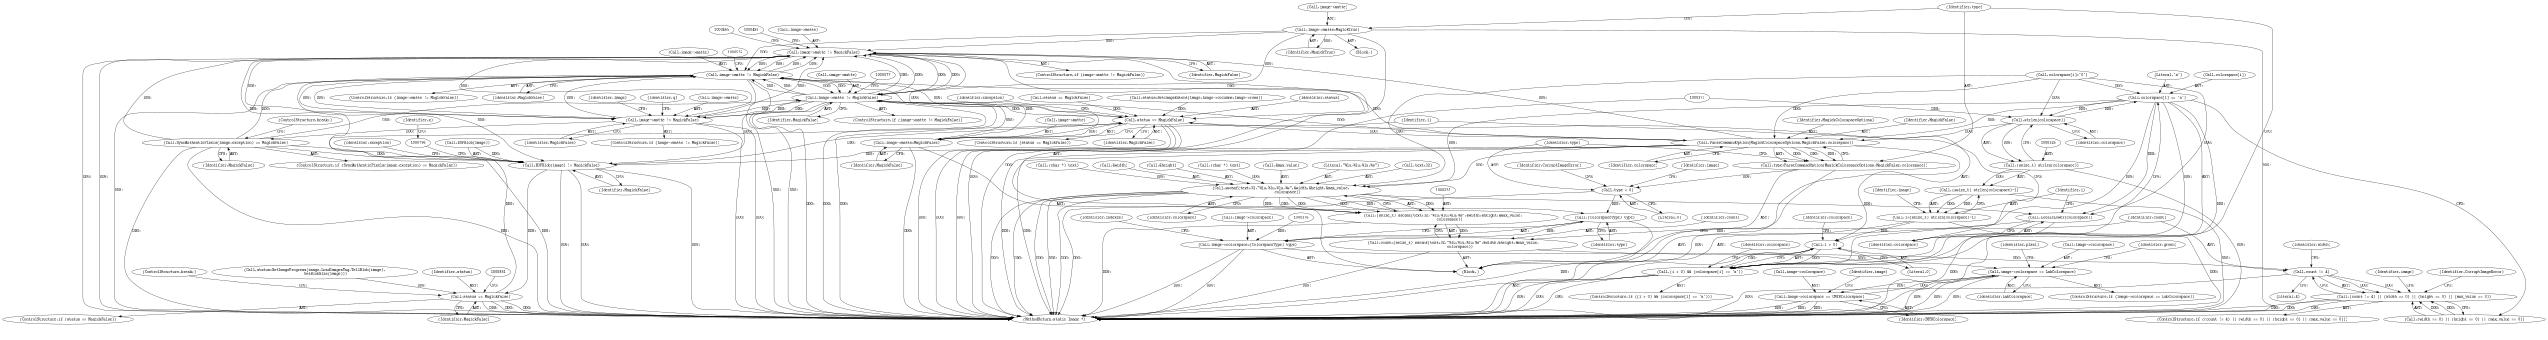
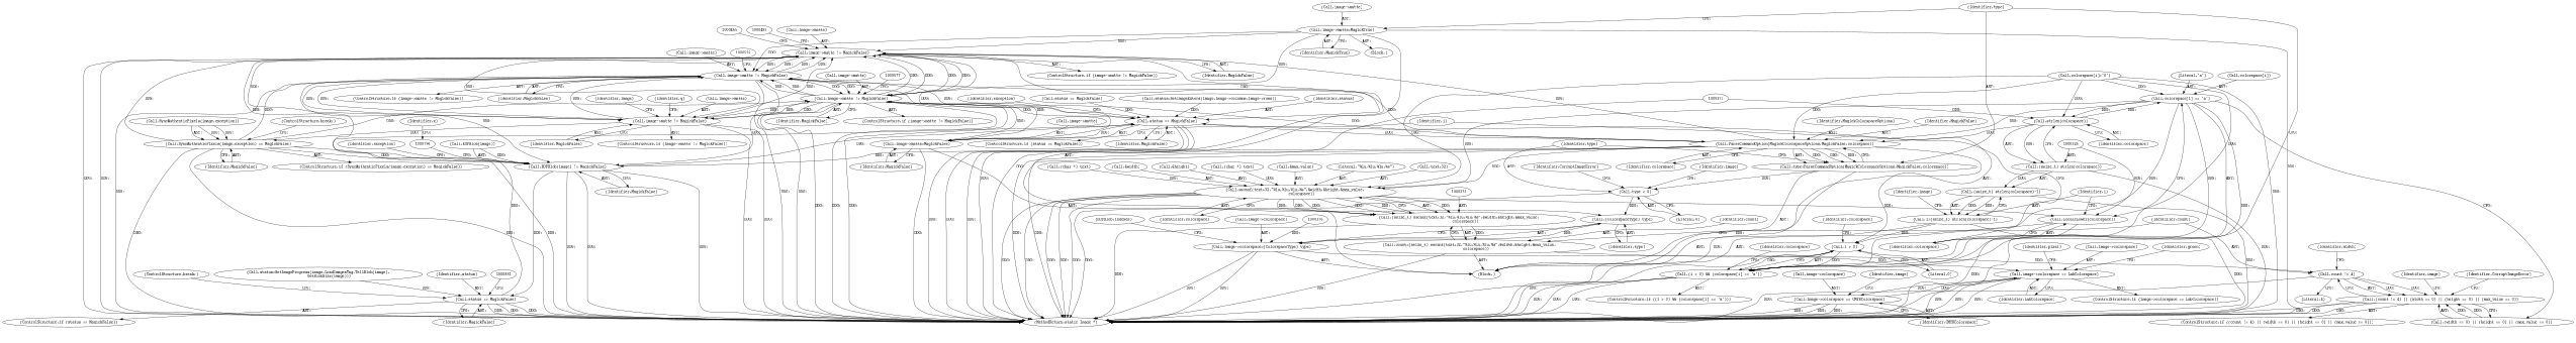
  digraph {
    fontname="Courier Prime"
    node [fontname="Courier Prime"]
    edge [fontname="Courier Prime"]
    n1 [label="(Call,image->matte=MagickTrue)"]
    n2 [label="(Call,image->matte != MagickFalse)"]
    n3 [label="(Call,image->matte != MagickFalse)"]
    n4 [label="(Call,image->matte != MagickFalse)"]
    n5 [label="(MethodReturn,static Image *)"]
    n6 [label="(Identifier,MagickTrue)"]
    n7 [label="(Block,)"]
    n8 [label="(Call,status == MagickFalse)"]
    n9 [label="(Call,image->matte != MagickFalse)"]
    n10 [label="(Call,EOFBlob(image) != MagickFalse)"]
    n11 [label="(ControlStructure,if (image->matte != MagickFalse))"]
    n12 [label="(Identifier,MagickFalse)"]
    n13 [label="(ControlStructure,if (image->matte != MagickFalse))"]
    n14 [label="(Identifier,MagickFalse)"]
    n15 [label="(Identifier,MagickFalse)"]
    n16 [label="(ControlStructure,if (image->matte != MagickFalse))"]
    n17 [label="(Call,image->matte=MagickFalse)"]
    n18 [label="(Call,ParseCommandOption(MagickColorspaceOptions,MagickFalse,colorspace))"]
    n19 [label="(ControlStructure,if (status == MagickFalse))"]
    n20 [label="(Identifier,MagickFalse)"]
    n21 [label="(Call,SyncAuthenticPixels(image,exception) == MagickFalse)"]
    n22 [label="(Identifier,MagickFalse)"]
    n23 [label="(ControlStructure,if (image->matte != MagickFalse))"]
    n24 [label="(Call,status == MagickFalse)"]
    n25 [label="(Identifier,MagickFalse)"]
    n26 [label="(Identifier,MagickFalse)"]
    n27 [label="(Block,)"]
    n28 [label="(Call,sscanf(text+32,\"%lu,%lu,%lu,%s\",&width,&height,&max_value,\n      colorspace))"]
    n29 [label="(Call,type=ParseCommandOption(MagickColorspaceOptions,MagickFalse,colorspace))"]
    n30 [label="(Identifier,colorspace)"]
    n31 [label="(ControlStructure,if (SyncAuthenticPixels(image,exception) == MagickFalse))"]
    n32 [label="(Identifier,MagickFalse)"]
    n33 [label="(ControlStructure,if (status == MagickFalse))"]
    n34 [label="(Identifier,MagickFalse)"]
    n35 [label="(Call,(ssize_t) sscanf(text+32,\"%lu,%lu,%lu,%s\",&width,&height,&max_value,\n      colorspace))"]
    n36 [label="(Call,LocaleLower(colorspace))"]
    n37 [label="(Identifier,colorspace)"]
    n38 [label="(Call,type < 0)"]
    n39 [label="(Call,count=(ssize_t) sscanf(text+32,\"%lu,%lu,%lu,%s\",&width,&height,&max_value,\n      colorspace))"]
    n40 [label="(Identifier,colorspace)"]
    n41 [label="(Call,count != 4)"]
    n42 [label="(Call,(count != 4) || (width == 0) || (height == 0) || (max_value == 0))"]
    n43 [label="(Literal,4)"]
    n44 [label="(ControlStructure,if ((count != 4) || (width == 0) || (height == 0) || (max_value == 0)))"]
    n45 [label="(Call,(width == 0) || (height == 0) || (max_value == 0))"]
    n46 [label="(Call,strlen(colorspace))"]
    n47 [label="(Call,(ssize_t) strlen(colorspace))"]
    n48 [label="(Call,colorspace[i] == 'a')"]
    n49 [label="(Identifier,colorspace)"]
    n50 [label="(Call,(ssize_t) strlen(colorspace)-1)"]
    n51 [label="(Call,(i > 0) && (colorspace[i] == 'a'))"]
    n52 [label="(Call,i=(ssize_t) strlen(colorspace)-1)"]
    n53 [label="(Call,i > 0)"]
    n54 [label="(Literal,0)"]
    n55 [label="(ControlStructure,if ((i > 0) && (colorspace[i] == 'a')))"]
    n56 [label="(Literal,'a')"]
    n57 [label="(Call,(ColorspaceType) type)"]
    n58 [label="(Literal,0)"]
    n59 [label="(Call,image->colorspace=(ColorspaceType) type)"]
    n60 [label="(Identifier,type)"]
    n61 [label="(Call,image->colorspace == LabColorspace)"]
    n62 [label="(Call,image->colorspace == CMYKColorspace)"]
    n63 [label="(Identifier,LabColorspace)"]
    n64 [label="(ControlStructure,if (image->colorspace == LabColorspace))"]
    n65 [label="(Identifier,CMYKColorspace)"]
    n66 [label="(Identifier,width)"]
    n67 [label="(Identifier,MagickColorspaceOptions)"]
    n68 [label="(Call,image->colorspace)"]
-   n69 [label="(Identifier,indexes)"]
+   n69 [label="(EOFBlob,indexes)"]
+   n70 [label="(Call,SyncAuthenticPixels(image,exception))"]
    n71 [label="(Identifier,image)"]
    n72 [label="(Identifier,image)"]
    n73 [label="(Identifier,image)"]
    n74 [label="(Identifier,exception)"]
    n75 [label="(Identifier,i)"]
    n76 [label="(Call,image->colorspace)"]
    n77 [label="(Identifier,exception)"]
    n78 [label="(Call,colorspace[i]='\0')"]
    n79 [label="(Identifier,CorruptImageError)"]
    n80 [label="(ControlStructure,break;)"]
    n81 [label="(Call,status == MagickFalse)"]
    n82 [label="(Identifier,image)"]
    n83 [label="(Call,image->matte)"]
    n84 [label="(Call,(char *) text)"]
    n85 [label="(Identifier,q)"]
    n86 [label="(Identifier,pixel)"]
    n87 [label="(Identifier,x)"]
    1000796
    n89 [label="(Call,status=SetImageProgress(image,LoadImagesTag,TellBlob(image),\n          GetBlobSize(image)))"]
    n90 [label="(Call,status=SetImageExtent(image,image->columns,image->rows))"]
    n91 [label="(Identifier,status)"]
    n92 [label="(Identifier,type)"]
    n93 [label="(Identifier,count)"]
    n94 [label="(Call,&width)"]
    n95 [label="(Call,colorspace[i])"]
    n96 [label="(Call,image->matte)"]
    n97 [label="(Call,image->colorspace)"]
    n98 [label="(Call,image->matte)"]
    n99 [label="(Call,&height)"]
    n100 [label="(Call,image->matte)"]
    n101 [label="(Identifier,colorspace)"]
    n102 [label="(Call,image->matte)"]
    n103 [label="(Identifier,colorspace)"]
    n104 [label="(Identifier,MagickFalse)"]
    n105 [label="(Identifier,image)"]
    n106 [label="(Identifier,green)"]
    n107 [label="(Call,(char *) text)"]
    n108 [label="(Identifier,status)"]
    n109 [label="(Identifier,type)"]
    n110 [label="(ControlStructure,break;)"]
    n111 [label="(Call,&max_value)"]
    n112 [label="(Literal,\"%lu,%lu,%lu,%s\")"]
    n113 [label="(Call,text+32)"]
    n114 [label="(Call,EOFBlob(image))"]
    n115 [label="(Call,image->matte)"]
    n116 [label="(Identifier,CorruptImageError)"]
    n117 [label="(Identifier,i)"]
    n118 [label="(Identifier,count)"]
    1000465
    1000485
    1000532
    1000577
    1000851
    1000231
    1000325
    1000373
    1000376
    n1 -> n2 [label="DDG: "]
    n1 -> n3 [label="DDG: "]
    n1 -> n4 [label="DDG: "]
    n1 -> n5 [label="DDG: "]
    n1 -> n5 [label="DDG: "]
-   n1 -> n6 [label="DDG: "]
+   n1 -> n6 [label="CFG: "]
    n1 -> n7 [label="AST: "]
    n2 -> n3 [label="DDG: "]
    n2 -> n3 [label="DDG: "]
    n2 -> n4 [label="DDG: "]
    n2 -> n4 [label="DDG: "]
    n2 -> n5 [label="DDG: "]
    n2 -> n5 [label="DDG: "]
    n2 -> n5 [label="DDG: "]
    n2 -> n8 [label="DDG: "]
    n2 -> n9 [label="DDG: "]
    n2 -> n9 [label="DDG: "]
    n2 -> n10 [label="DDG: "]
    n2 -> n11 [label="AST: "]
    n2 -> n12 [label="CFG: "]
    n3 -> n2 [label="DDG: "]
    n3 -> n2 [label="DDG: "]
    n3 -> n4 [label="DDG: "]
    n3 -> n4 [label="DDG: "]
    n3 -> n5 [label="DDG: "]
    n3 -> n5 [label="DDG: "]
    n3 -> n5 [label="DDG: "]
    n3 -> n8 [label="DDG: "]
    n3 -> n9 [label="DDG: "]
    n3 -> n9 [label="DDG: "]
    n3 -> n10 [label="DDG: "]
    n3 -> n13 [label="AST: "]
    n3 -> n14 [label="CFG: "]
    n4 -> n2 [label="DDG: "]
    n4 -> n2 [label="DDG: "]
    n4 -> n3 [label="DDG: "]
    n4 -> n3 [label="DDG: "]
    n4 -> n5 [label="DDG: "]
    n4 -> n5 [label="DDG: "]
    n4 -> n5 [label="DDG: "]
    n4 -> n8 [label="DDG: "]
    n4 -> n9 [label="DDG: "]
    n4 -> n9 [label="DDG: "]
    n4 -> n10 [label="DDG: "]
    n4 -> n15 [label="CFG: "]
    n4 -> n16 [label="AST: "]
    n6 -> n1 [label="AST: "]
    n8 -> n5 [label="DDG: "]
    n8 -> n5 [label="DDG: "]
    n8 -> n5 [label="DDG: "]
    n8 -> n17 [label="DDG: "]
    n8 -> n18 [label="DDG: "]
    n8 -> n19 [label="AST: "]
    n8 -> n20 [label="CFG: "]
    n9 -> n2 [label="DDG: "]
    n9 -> n3 [label="DDG: "]
    n9 -> n4 [label="DDG: "]
    n9 -> n5 [label="DDG: "]
    n9 -> n5 [label="DDG: "]
    n9 -> n21 [label="DDG: "]
    n9 -> n22 [label="CFG: "]
    n9 -> n23 [label="AST: "]
    n10 -> n5 [label="DDG: "]
    n10 -> n5 [label="DDG: "]
    n10 -> n5 [label="DDG: "]
    n10 -> n8 [label="DDG: "]
    n10 -> n24 [label="DDG: "]
    n10 -> n25 [label="CFG: "]
    n12 -> n2 [label="AST: "]
    n14 -> n3 [label="AST: "]
    n15 -> n4 [label="AST: "]
    n17 -> n2 [label="DDG: "]
    n17 -> n3 [label="DDG: "]
    n17 -> n4 [label="DDG: "]
    n17 -> n5 [label="DDG: "]
    n17 -> n26 [label="CFG: "]
    n17 -> n27 [label="AST: "]
    n18 -> n2 [label="DDG: "]
    n18 -> n3 [label="DDG: "]
    n18 -> n4 [label="DDG: "]
    n18 -> n5 [label="DDG: "]
    n18 -> n5 [label="DDG: "]
    n18 -> n5 [label="DDG: "]
    n18 -> n10 [label="DDG: "]
    n18 -> n28 [label="DDG: "]
    n18 -> n29 [label="AST: "]
    n18 -> n29 [label="DDG: "]
    n18 -> n29 [label="DDG: "]
    n18 -> n29 [label="DDG: "]
    n18 -> n30 [label="CFG: "]
    n20 -> n8 [label="AST: "]
    n21 -> n2 [label="DDG: "]
    n21 -> n3 [label="DDG: "]
    n21 -> n4 [label="DDG: "]
    n21 -> n5 [label="DDG: "]
    n21 -> n5 [label="DDG: "]
    n21 -> n5 [label="DDG: "]
    n21 -> n10 [label="DDG: "]
    n21 -> n31 [label="AST: "]
    n21 -> n32 [label="CFG: "]
    n22 -> n9 [label="AST: "]
    n24 -> n5 [label="DDG: "]
    n24 -> n5 [label="DDG: "]
    n24 -> n5 [label="DDG: "]
    n24 -> n8 [label="DDG: "]
    n24 -> n33 [label="AST: "]
    n24 -> n34 [label="CFG: "]
    n25 -> n10 [label="AST: "]
    n26 -> n17 [label="AST: "]
    n28 -> n5 [label="DDG: "]
    n28 -> n5 [label="DDG: "]
    n28 -> n5 [label="DDG: "]
    n28 -> n5 [label="DDG: "]
    n28 -> n5 [label="DDG: "]
    n28 -> n35 [label="AST: "]
    n28 -> n35 [label="DDG: "]
    n28 -> n35 [label="DDG: "]
    n28 -> n35 [label="DDG: "]
    n28 -> n35 [label="DDG: "]
    n28 -> n35 [label="DDG: "]
    n28 -> n35 [label="DDG: "]
    n28 -> n36 [label="DDG: "]
    n28 -> n37 [label="CFG: "]
    n29 -> n5 [label="DDG: "]
    n29 -> n18 [label="CFG: "]
    n29 -> n27 [label="AST: "]
    n29 -> n38 [label="DDG: "]
    n30 -> n18 [label="AST: "]
    n32 -> n21 [label="AST: "]
    n34 -> n24 [label="AST: "]
    n35 -> n5 [label="DDG: "]
    n35 -> n28 [label="CFG: "]
    n35 -> n39 [label="AST: "]
    n35 -> n39 [label="DDG: "]
    n36 -> n5 [label="DDG: "]
    n36 -> n27 [label="AST: "]
    n36 -> n40 [label="CFG: "]
    n37 -> n28 [label="AST: "]
    n38 -> n5 [label="DDG: "]
    n38 -> n57 [label="DDG: "]
    n38 -> n58 [label="CFG: "]
    n39 -> n5 [label="DDG: "]
    n39 -> n27 [label="AST: "]
    n39 -> n35 [label="CFG: "]
    n39 -> n41 [label="DDG: "]
    n40 -> n8 [label="CFG: "]
    n40 -> n36 [label="AST: "]
    n41 -> n5 [label="DDG: "]
    n41 -> n42 [label="AST: "]
    n41 -> n42 [label="DDG: "]
    n41 -> n42 [label="DDG: "]
    n41 -> n43 [label="CFG: "]
    n42 -> n5 [label="DDG: "]
    n42 -> n5 [label="DDG: "]
    n42 -> n5 [label="DDG: "]
    n42 -> n41 [label="CFG: "]
    n42 -> n44 [label="AST: "]
    n42 -> n45 [label="CFG: "]
    n45 -> n42 [label="AST: "]
    n45 -> n42 [label="DDG: "]
    n45 -> n42 [label="DDG: "]
    n46 -> n18 [label="DDG: "]
    n46 -> n47 [label="AST: "]
    n46 -> n47 [label="DDG: "]
    n46 -> n48 [label="DDG: "]
    n46 -> n49 [label="CFG: "]
    n47 -> n5 [label="DDG: "]
    n47 -> n46 [label="CFG: "]
    n47 -> n50 [label="AST: "]
    n47 -> n50 [label="DDG: "]
    n48 -> n5 [label="DDG: "]
    n48 -> n18 [label="DDG: "]
    n48 -> n28 [label="DDG: "]
-   n48 -> n36 [label="DDG: "]
+   1000325 -> n36 [label="DDG: "]
    n48 -> n45 [label="CFG: "]
    n48 -> n46 [label="DDG: "]
    n48 -> n51 [label="AST: "]
    n48 -> n51 [label="DDG: "]
    n48 -> n51 [label="DDG: "]
    n49 -> n46 [label="AST: "]
    n50 -> n5 [label="DDG: "]
    n50 -> n52 [label="AST: "]
    n50 -> n52 [label="DDG: "]
    n50 -> n52 [label="DDG: "]
    n51 -> n5 [label="DDG: "]
    n51 -> n5 [label="DDG: "]
    n51 -> n5 [label="DDG: "]
    n51 -> n48 [label="CFG: "]
    n51 -> n53 [label="CFG: "]
    n51 -> n55 [label="AST: "]
    n52 -> n5 [label="DDG: "]
    n52 -> n27 [label="AST: "]
    n52 -> n50 [label="CFG: "]
    n52 -> n53 [label="DDG: "]
-   n53 -> n5 [label="AST: "]
+   n53 -> n5 [label="DDG: "]
    n53 -> n51 [label="AST: "]
    n53 -> n51 [label="DDG: "]
    n53 -> n51 [label="DDG: "]
    n53 -> n54 [label="CFG: "]
    n54 -> n53 [label="AST: "]
    n56 -> n48 [label="AST: "]
-   n57 -> n5 [label="DDG: "]
+   n78 -> n5 [label="DDG: "]
    n57 -> n59 [label="AST: "]
    n57 -> n59 [label="DDG: "]
    n57 -> n60 [label="CFG: "]
    n58 -> n38 [label="AST: "]
    n59 -> n5 [label="DDG: "]
    n59 -> n5 [label="DDG: "]
    n59 -> n27 [label="AST: "]
    n59 -> n57 [label="CFG: "]
    n59 -> n61 [label="DDG: "]
    n60 -> n57 [label="AST: "]
    n61 -> n5 [label="DDG: "]
    n61 -> n5 [label="DDG: "]
    n61 -> n5 [label="DDG: "]
    n61 -> n62 [label="DDG: "]
    n61 -> n63 [label="CFG: "]
    n61 -> n64 [label="AST: "]
    n62 -> n5 [label="DDG: "]
    n62 -> n5 [label="DDG: "]
    n62 -> n5 [label="DDG: "]
    n62 -> n61 [label="DDG: "]
    n62 -> n65 [label="CFG: "]
    n63 -> n61 [label="AST: "]
    n65 -> n62 [label="AST: "]
    n66 -> n41 [label="CFG: "]
    n67 -> n18 [label="AST: "]
    n68 -> n62 [label="AST: "]
    n69 -> n59 [label="CFG: "]
+   n70 -> n21 [label="AST: "]
+   n70 -> n21 [label="DDG: "]
+   n70 -> n21 [label="DDG: "]
    n71 -> n9 [label="CFG: "]
    n72 -> n52 [label="CFG: "]
    n73 -> n62 [label="CFG: "]
    n74 -> n10 [label="CFG: "]
    n75 -> n36 [label="CFG: "]
    n75 -> n52 [label="AST: "]
    n76 -> n59 [label="AST: "]
    n77 -> n8 [label="CFG: "]
    n78 -> n18 [label="DDG: "]
    n78 -> n28 [label="DDG: "]
    n78 -> n36 [label="DDG: "]
    n78 -> n46 [label="DDG: "]
    n78 -> n48 [label="DDG: "]
    n79 -> n38 [label="CFG: "]
    n80 -> n24 [label="CFG: "]
    n81 -> n8 [label="DDG: "]
    n82 -> n38 [label="CFG: "]
    n83 -> n1 [label="AST: "]
    n84 -> n28 [label="DDG: "]
    n85 -> n9 [label="CFG: "]
    n86 -> n61 [label="CFG: "]
    n87 -> 1000796 [label="CFG: "]
    1000796 -> n10 [label="CFG: "]
    n89 -> n24 [label="DDG: "]
    n90 -> n8 [label="DDG: "]
    n91 -> n8 [label="AST: "]
    n92 -> n29 [label="CFG: "]
    n92 -> n38 [label="AST: "]
    n93 -> n39 [label="CFG: "]
    n93 -> n41 [label="AST: "]
    n94 -> n28 [label="AST: "]
    n95 -> n48 [label="AST: "]
    n96 -> n3 [label="AST: "]
    n97 -> n61 [label="AST: "]
    n98 -> n9 [label="AST: "]
    n99 -> n28 [label="AST: "]
    n100 -> n2 [label="AST: "]
    n101 -> n51 [label="CFG: "]
    n102 -> n4 [label="AST: "]
    n103 -> n53 [label="CFG: "]
    n104 -> n18 [label="AST: "]
    n105 -> n42 [label="CFG: "]
    n106 -> n61 [label="CFG: "]
    n107 -> n28 [label="DDG: "]
    n108 -> n24 [label="AST: "]
    n109 -> n1 [label="CFG: "]
    n109 -> n29 [label="AST: "]
    n109 -> n51 [label="CFG: "]
    n110 -> n21 [label="CFG: "]
    n111 -> n28 [label="AST: "]
    n112 -> n28 [label="AST: "]
    n113 -> n28 [label="AST: "]
    n114 -> n10 [label="AST: "]
    n114 -> n10 [label="DDG: "]
    n115 -> n17 [label="AST: "]
    n116 -> n42 [label="CFG: "]
    n117 -> n17 [label="CFG: "]
    n117 -> n53 [label="AST: "]
    n118 -> n39 [label="AST: "]
    1000465 -> n2 [label="CFG: "]
    1000485 -> n2 [label="CFG: "]
    1000532 -> n3 [label="CFG: "]
    1000577 -> n4 [label="CFG: "]
    1000851 -> n24 [label="CFG: "]
    1000231 -> n35 [label="AST: "]
    1000325 -> n47 [label="AST: "]
    1000373 -> n46 [label="DDG: "]
    1000373 -> n57 [label="AST: "]
    1000376 -> n59 [label="DDG: "]
  }
